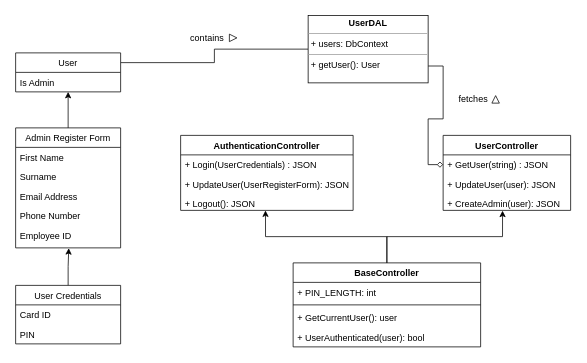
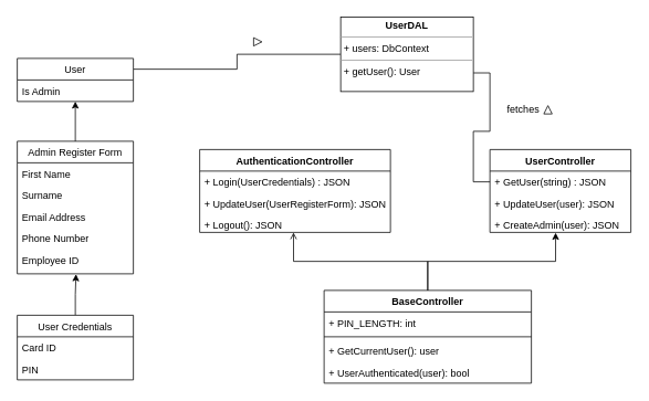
  <mxCell id="0" />
  <mxCell id="1" parent="0" />
  <mxCell id="2" style="edgeStyle=orthogonalEdgeStyle;rounded=0;orthogonalLoop=1;jettySize=auto;html=1;exitX=0.5;exitY=0;exitDx=0;exitDy=0;entryX=0.5;entryY=1;entryDx=0;entryDy=0;" parent="1" source="3" target="10" edge="1"><mxGeometry relative="1" as="geometry" /></mxCell>
  <mxCell id="3" value="Admin Register Form" style="swimlane;fontStyle=0;childLayout=stackLayout;horizontal=1;startSize=26;horizontalStack=0;resizeParent=1;resizeParentMax=0;resizeLast=0;collapsible=1;marginBottom=0;" parent="1" vertex="1"><mxGeometry x="20" y="170" width="140" height="160" as="geometry" /></mxCell>
  <mxCell id="4" value="First Name" style="text;strokeColor=none;fillColor=none;align=left;verticalAlign=top;spacingLeft=4;spacingRight=4;overflow=hidden;rotatable=0;points=[[0,0.5],[1,0.5]];portConstraint=eastwest;" parent="3" vertex="1"><mxGeometry y="26" width="140" height="26" as="geometry" /></mxCell>
  <mxCell id="5" value="Surname" style="text;strokeColor=none;fillColor=none;align=left;verticalAlign=top;spacingLeft=4;spacingRight=4;overflow=hidden;rotatable=0;points=[[0,0.5],[1,0.5]];portConstraint=eastwest;" parent="3" vertex="1"><mxGeometry y="52" width="140" height="26" as="geometry" /></mxCell>
  <mxCell id="6" value="Email Address" style="text;align=left;verticalAlign=top;spacingLeft=4;spacingRight=4;overflow=hidden;rotatable=0;points=[[0,0.5],[1,0.5]];portConstraint=eastwest;rounded=0;shadow=0;html=0;" parent="3" vertex="1"><mxGeometry y="78" width="140" height="26" as="geometry" /></mxCell>
  <mxCell id="7" value="Phone Number" style="text;align=left;verticalAlign=top;spacingLeft=4;spacingRight=4;overflow=hidden;rotatable=0;points=[[0,0.5],[1,0.5]];portConstraint=eastwest;rounded=0;shadow=0;html=0;" parent="3" vertex="1"><mxGeometry y="104" width="140" height="26" as="geometry" /></mxCell>
  <mxCell id="8" value="Employee ID" style="text;align=left;verticalAlign=top;spacingLeft=4;spacingRight=4;overflow=hidden;rotatable=0;points=[[0,0.5],[1,0.5]];portConstraint=eastwest;" parent="3" vertex="1"><mxGeometry y="130" width="140" height="30" as="geometry" /></mxCell>
  <mxCell id="9" style="edgeStyle=orthogonalEdgeStyle;rounded=0;orthogonalLoop=1;jettySize=auto;html=1;exitX=1;exitY=0.25;exitDx=0;exitDy=0;entryX=0;entryY=0.5;entryDx=0;entryDy=0;endArrow=none;endFill=0;" parent="1" source="10" target="32" edge="1"><mxGeometry relative="1" as="geometry" /></mxCell>
  <mxCell id="10" value="User" style="swimlane;fontStyle=0;childLayout=stackLayout;horizontal=1;startSize=26;horizontalStack=0;resizeParent=1;resizeParentMax=0;resizeLast=0;collapsible=1;marginBottom=0;" parent="1" vertex="1"><mxGeometry x="20" y="70" width="140" height="52" as="geometry" /></mxCell>
  <mxCell id="11" value="Is Admin" style="text;align=left;verticalAlign=top;spacingLeft=4;spacingRight=4;overflow=hidden;rotatable=0;points=[[0,0.5],[1,0.5]];portConstraint=eastwest;" parent="10" vertex="1"><mxGeometry y="26" width="140" height="26" as="geometry" /></mxCell>
  <mxCell id="12" style="edgeStyle=orthogonalEdgeStyle;rounded=0;orthogonalLoop=1;jettySize=auto;html=1;exitX=0.5;exitY=0;exitDx=0;exitDy=0;entryX=0.506;entryY=1.015;entryDx=0;entryDy=0;entryPerimeter=0;" parent="1" source="13" target="8" edge="1"><mxGeometry relative="1" as="geometry" /></mxCell>
  <mxCell id="13" value="User Credentials" style="swimlane;fontStyle=0;childLayout=stackLayout;horizontal=1;startSize=26;horizontalStack=0;resizeParent=1;resizeParentMax=0;resizeLast=0;collapsible=1;marginBottom=0;" parent="1" vertex="1"><mxGeometry x="20" y="380" width="140" height="78" as="geometry" /></mxCell>
  <mxCell id="14" value="Card ID" style="text;strokeColor=none;fillColor=none;align=left;verticalAlign=top;spacingLeft=4;spacingRight=4;overflow=hidden;rotatable=0;points=[[0,0.5],[1,0.5]];portConstraint=eastwest;" parent="13" vertex="1"><mxGeometry y="26" width="140" height="26" as="geometry" /></mxCell>
  <mxCell id="15" value="PIN" style="text;strokeColor=none;fillColor=none;align=left;verticalAlign=top;spacingLeft=4;spacingRight=4;overflow=hidden;rotatable=0;points=[[0,0.5],[1,0.5]];portConstraint=eastwest;" parent="13" vertex="1"><mxGeometry y="52" width="140" height="26" as="geometry" /></mxCell>
  <mxCell id="16" style="edgeStyle=orthogonalEdgeStyle;rounded=0;orthogonalLoop=1;jettySize=auto;html=1;exitX=0.5;exitY=0;exitDx=0;exitDy=0;entryX=0.466;entryY=1.019;entryDx=0;entryDy=0;entryPerimeter=0;" parent="1" source="18" target="26" edge="1"><mxGeometry relative="1" as="geometry" /></mxCell>
- <mxCell id="17" style="edgeStyle=orthogonalEdgeStyle;rounded=0;orthogonalLoop=1;jettySize=auto;html=1;exitX=0.5;exitY=0;exitDx=0;exitDy=0;entryX=0.492;entryY=1.006;entryDx=0;entryDy=0;entryPerimeter=0;" parent="1" source="18" target="30" edge="1"><mxGeometry relative="1" as="geometry" /></mxCell>
+ <mxCell id="17" style="edgeStyle=orthogonalEdgeStyle;rounded=0;orthogonalLoop=1;jettySize=auto;html=1;exitX=0.5;exitY=0;exitDx=0;exitDy=0;entryX=0.492;entryY=1.006;entryDx=0;entryDy=0;entryPerimeter=0;endArrow=open;" parent="1" source="18" target="30" edge="1"><mxGeometry relative="1" as="geometry" /></mxCell>
  <mxCell id="18" value="BaseController" style="swimlane;fontStyle=1;align=center;verticalAlign=top;childLayout=stackLayout;horizontal=1;startSize=26;horizontalStack=0;resizeParent=1;resizeParentMax=0;resizeLast=0;collapsible=1;marginBottom=0;" parent="1" vertex="1"><mxGeometry x="390" y="350" width="250" height="112" as="geometry" /></mxCell>
  <mxCell id="19" value="+ PIN_LENGTH: int" style="text;strokeColor=none;fillColor=none;align=left;verticalAlign=top;spacingLeft=4;spacingRight=4;overflow=hidden;rotatable=0;points=[[0,0.5],[1,0.5]];portConstraint=eastwest;" parent="18" vertex="1"><mxGeometry y="26" width="250" height="26" as="geometry" /></mxCell>
  <mxCell id="20" value="" style="line;strokeWidth=1;fillColor=none;align=left;verticalAlign=middle;spacingTop=-1;spacingLeft=3;spacingRight=3;rotatable=0;labelPosition=right;points=[];portConstraint=eastwest;" parent="18" vertex="1"><mxGeometry y="52" width="250" height="8" as="geometry" /></mxCell>
  <mxCell id="21" value="+ GetCurrentUser(): user" style="text;strokeColor=none;fillColor=none;align=left;verticalAlign=top;spacingLeft=4;spacingRight=4;overflow=hidden;rotatable=0;points=[[0,0.5],[1,0.5]];portConstraint=eastwest;" parent="18" vertex="1"><mxGeometry y="60" width="250" height="26" as="geometry" /></mxCell>
  <mxCell id="22" value="+ UserAuthenticated(user): bool" style="text;strokeColor=none;fillColor=none;align=left;verticalAlign=top;spacingLeft=4;spacingRight=4;overflow=hidden;rotatable=0;points=[[0,0.5],[1,0.5]];portConstraint=eastwest;" parent="18" vertex="1"><mxGeometry y="86" width="250" height="26" as="geometry" /></mxCell>
  <mxCell id="23" value="UserController" style="swimlane;fontStyle=1;childLayout=stackLayout;horizontal=1;startSize=26;fillColor=none;horizontalStack=0;resizeParent=1;resizeParentMax=0;resizeLast=0;collapsible=1;marginBottom=0;" parent="1" vertex="1"><mxGeometry x="590" y="180" width="170" height="100" as="geometry" /></mxCell>
  <mxCell id="24" value="+ GetUser(string) : JSON" style="text;strokeColor=none;fillColor=none;align=left;verticalAlign=top;spacingLeft=4;spacingRight=4;overflow=hidden;rotatable=0;points=[[0,0.5],[1,0.5]];portConstraint=eastwest;" parent="23" vertex="1"><mxGeometry y="26" width="170" height="26" as="geometry" /></mxCell>
  <mxCell id="25" value="+ UpdateUser(user): JSON" style="text;strokeColor=none;fillColor=none;align=left;verticalAlign=top;spacingLeft=4;spacingRight=4;overflow=hidden;rotatable=0;points=[[0,0.5],[1,0.5]];portConstraint=eastwest;" parent="23" vertex="1"><mxGeometry y="52" width="170" height="26" as="geometry" /></mxCell>
  <mxCell id="26" value="+ CreateAdmin(user): JSON" style="text;strokeColor=none;fillColor=none;align=left;verticalAlign=top;spacingLeft=4;spacingRight=4;overflow=hidden;rotatable=0;points=[[0,0.5],[1,0.5]];portConstraint=eastwest;" parent="23" vertex="1"><mxGeometry y="78" width="170" height="22" as="geometry" /></mxCell>
  <mxCell id="27" value="AuthenticationController" style="swimlane;fontStyle=1;childLayout=stackLayout;horizontal=1;startSize=26;fillColor=none;horizontalStack=0;resizeParent=1;resizeParentMax=0;resizeLast=0;collapsible=1;marginBottom=0;" parent="1" vertex="1"><mxGeometry x="240" y="180" width="230" height="100" as="geometry" /></mxCell>
  <mxCell id="28" value="+ Login(UserCredentials) : JSON" style="text;strokeColor=none;fillColor=none;align=left;verticalAlign=top;spacingLeft=4;spacingRight=4;overflow=hidden;rotatable=0;points=[[0,0.5],[1,0.5]];portConstraint=eastwest;" parent="27" vertex="1"><mxGeometry y="26" width="230" height="26" as="geometry" /></mxCell>
  <mxCell id="29" value="+ UpdateUser(UserRegisterForm): JSON" style="text;strokeColor=none;fillColor=none;align=left;verticalAlign=top;spacingLeft=4;spacingRight=4;overflow=hidden;rotatable=0;points=[[0,0.5],[1,0.5]];portConstraint=eastwest;" parent="27" vertex="1"><mxGeometry y="52" width="230" height="26" as="geometry" /></mxCell>
  <mxCell id="30" value="+ Logout(): JSON" style="text;strokeColor=none;fillColor=none;align=left;verticalAlign=top;spacingLeft=4;spacingRight=4;overflow=hidden;rotatable=0;points=[[0,0.5],[1,0.5]];portConstraint=eastwest;" parent="27" vertex="1"><mxGeometry y="78" width="230" height="22" as="geometry" /></mxCell>
- <mxCell id="31" style="edgeStyle=orthogonalEdgeStyle;rounded=0;orthogonalLoop=1;jettySize=auto;html=1;exitX=1;exitY=0.75;exitDx=0;exitDy=0;entryX=0;entryY=0.5;entryDx=0;entryDy=0;endArrow=diamond;endFill=0;" parent="1" source="32" target="24" edge="1"><mxGeometry relative="1" as="geometry" /></mxCell>
+ <mxCell id="31" style="edgeStyle=orthogonalEdgeStyle;rounded=0;orthogonalLoop=1;jettySize=auto;html=1;exitX=1;exitY=0.75;exitDx=0;exitDy=0;entryX=0;entryY=0.5;entryDx=0;entryDy=0;endArrow=none;endFill=0;" parent="1" source="32" target="24" edge="1"><mxGeometry relative="1" as="geometry" /></mxCell>
  <mxCell id="32" value="&lt;p style=&quot;margin: 0px ; margin-top: 4px ; text-align: center&quot;&gt;&lt;b&gt;UserDAL&lt;/b&gt;&lt;/p&gt;&lt;hr size=&quot;1&quot;&gt;&lt;p style=&quot;margin: 0px ; margin-left: 4px&quot;&gt;+ users: DbContext&lt;/p&gt;&lt;hr size=&quot;1&quot;&gt;&lt;p style=&quot;margin: 0px ; margin-left: 4px&quot;&gt;+ getUser(): User&lt;/p&gt;" style="verticalAlign=top;align=left;overflow=fill;fontSize=12;fontFamily=Helvetica;html=1;" parent="1" vertex="1"><mxGeometry x="410" y="20" width="160" height="90" as="geometry" /></mxCell>
- <mxCell id="33" value="contains" style="text;html=1;align=center;verticalAlign=middle;resizable=0;points=[];autosize=1;strokeColor=none;fillColor=none;" vertex="1" parent="1"><mxGeometry x="245" y="40" width="60" height="20" as="geometry" /></mxCell>
  <mxCell id="34" value="" style="triangle;whiteSpace=wrap;html=1;" vertex="1" parent="1"><mxGeometry x="305" y="45" width="10" height="10" as="geometry" /></mxCell>
  <mxCell id="35" value="fetches" style="text;html=1;align=center;verticalAlign=middle;resizable=0;points=[];autosize=1;strokeColor=none;fillColor=none;" vertex="1" parent="1"><mxGeometry x="605" y="122" width="50" height="20" as="geometry" /></mxCell>
  <mxCell id="36" value="" style="triangle;whiteSpace=wrap;html=1;rotation=-90;" vertex="1" parent="1"><mxGeometry x="655" y="127" width="10" height="10" as="geometry" /></mxCell>
